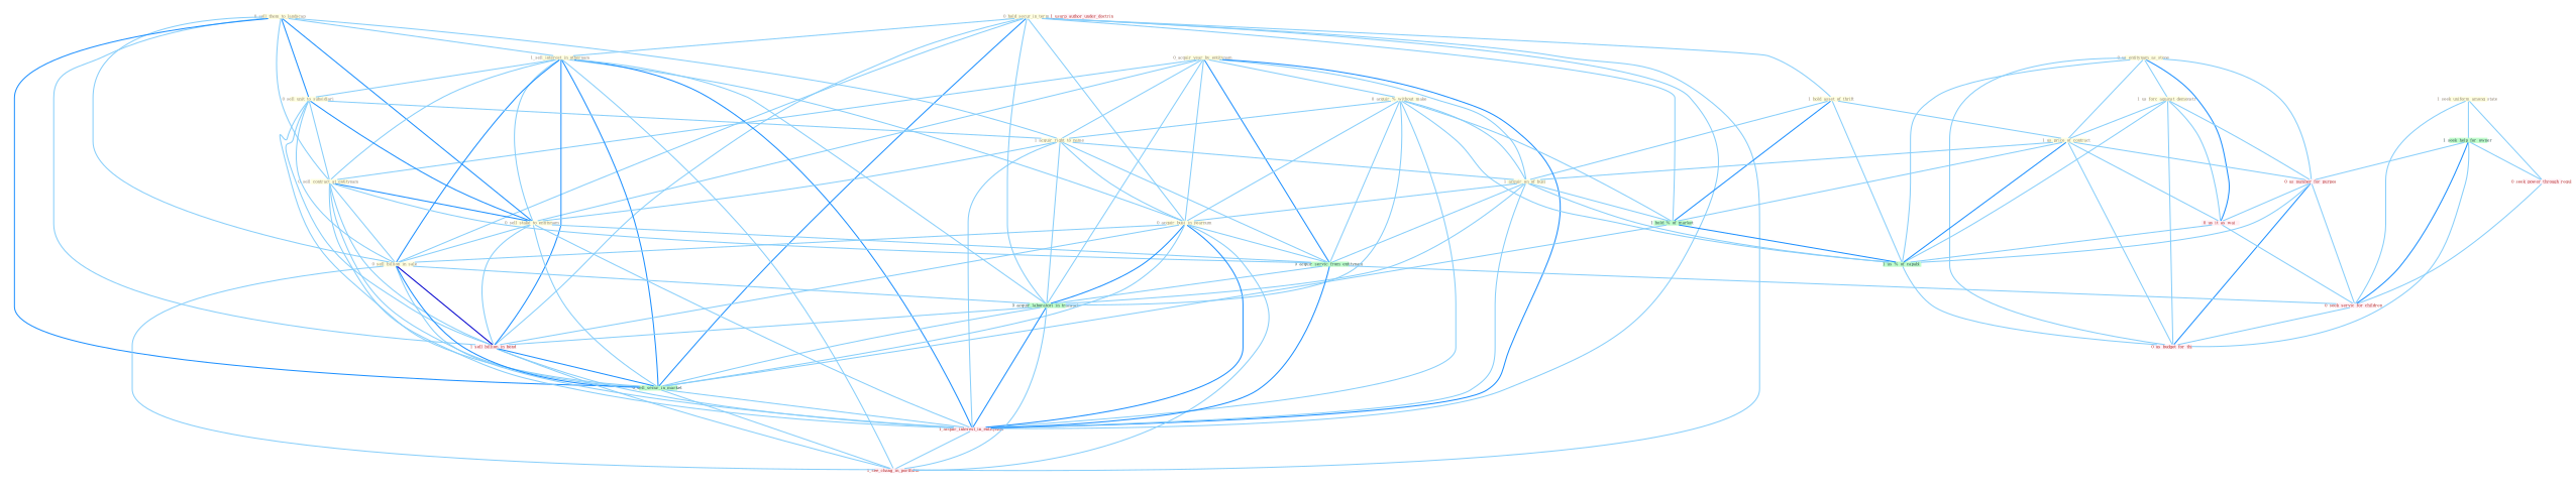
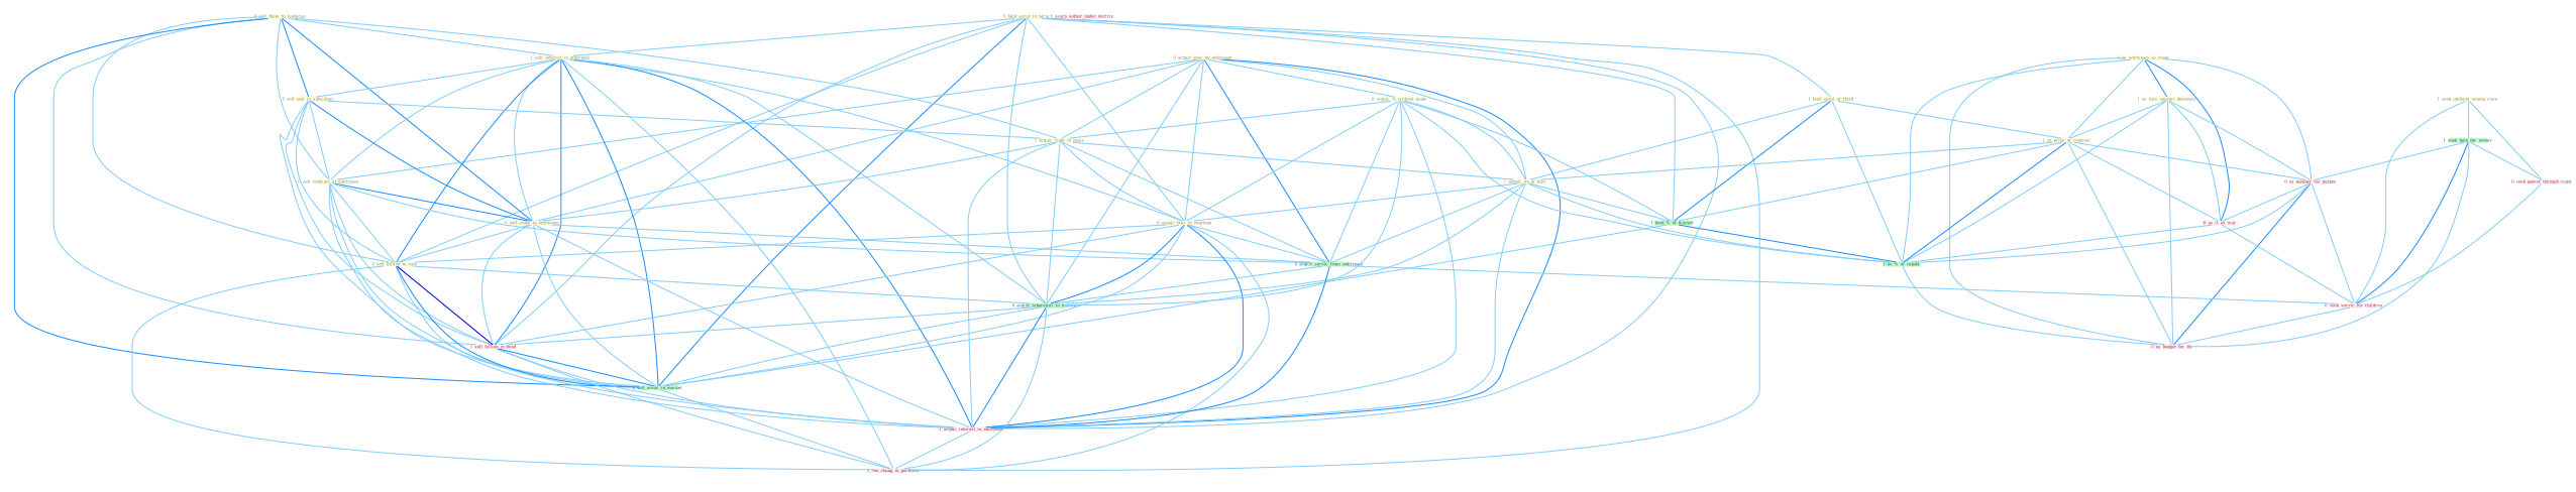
  graph {
    node [color="#ffffe0" fixedsize=true fontcolor="#8b7d6b" fontsize=4 shape=polygon style=filled]
    edge [color="#87cefa" w=1]
    "0_us_entitynam_as_stone " [height=.06 width=.5]
    "0_hold_secur_in_term " [height=.06 width=.5]
    "0_sell_them_to_landscap " [height=.06 width=.5]
    "1_hold_asset_of_thrift " [height=.06 width=.5]
    "1_us_forc_against_demonstr " [height=.06 width=.5]
    "0_acquir_year_by_entitynam " [height=.06 width=.5]
    "0_acquir_%_without_make " [height=.06 width=.5]
    "1_sell_interest_in_othernum " [height=.06 width=.5]
    "0_sell_unit_to_subsidiari " [height=.06 width=.5]
    "1_us_price_of_contract " [height=.06 width=.5]
    "0_sell_contract_at_entitynam " [height=.06 width=.5]
    "1_seek_uniform_among_state " [height=.06 width=.5]
    "1_acquir_right_to_name " [height=.06 width=.5]
    "0_sell_stake_to_entitynam " [height=.06 width=.5]
    "1_acquir_on_of_busi " [height=.06 width=.5]
    "0_acquir_busi_in_yearnum " [height=.06 width=.5]
    "0_sell_billion_in_sale " [height=.06 width=.5]
    "0_seek_power_through_regul " [color="#fff0f5" fontcolor="#b22222" height=.06 width=.5]
    "0_us_number_for_purpos " [color="#fff0f5" fontcolor="#b22222" height=.06 width=.5]
    "1_sell_billion_in_bond " [color="#fff0f5" fontcolor="#b22222" height=.06 width=.5]
    "0_us_it_as_wai " [color="#fff0f5" fontcolor="#b22222" height=.06 width=.5]
    "1_usurp_author_under_doctrin " [color="#fff0f5" fontcolor="#b22222" height=.06 width=.5]
    "1_acquir_interest_in_entitynam " [color="#fff0f5" fontcolor="#b22222" height=.06 width=.5]
    "0_seek_servic_for_children " [color="#fff0f5" fontcolor="#b22222" height=.06 width=.5]
    "1_see_chang_in_portfolio " [color="#fff0f5" fontcolor="#b22222" height=.06 width=.5]
    "0_us_budget_for_thi " [color="#fff0f5" fontcolor="#b22222" height=.06 width=.5]
    "1_us_%_of_capabl " [color="#BDFCC9" fontcolor="#2f4f4f" height=.06 width=.5]
    "1_hold_%_of_market " [color="#BDFCC9" fontcolor="#2f4f4f" height=.06 width=.5]
    "0_acquir_laboratori_in_transact " [color="#BDFCC9" fontcolor="#2f4f4f" height=.06 width=.5]
    "0_sell_secur_in_market " [color="#BDFCC9" fontcolor="#2f4f4f" height=.06 width=.5]
    "0_acquir_servic_from_entitynam " [color="#BDFCC9" fontcolor="#2f4f4f" height=.06 width=.5]
    "1_seek_help_for_owner " [color="#BDFCC9" fontcolor="#2f4f4f" height=.06 width=.5]
    subgraph sub_1 {
      "0_us_entitynam_as_stone "
      "0_hold_secur_in_term "
      "0_sell_them_to_landscap "
      "1_hold_asset_of_thrift "
      "1_us_forc_against_demonstr "
      "0_acquir_year_by_entitynam "
      "0_acquir_%_without_make "
      "1_sell_interest_in_othernum "
      "0_sell_unit_to_subsidiari "
      "1_us_price_of_contract "
      "0_sell_contract_at_entitynam "
      "1_seek_uniform_among_state "
      "1_acquir_right_to_name "
      "0_sell_stake_to_entitynam "
      "1_acquir_on_of_busi "
      "0_acquir_busi_in_yearnum "
      "0_sell_billion_in_sale "
    }
    subgraph sub_2 {
      "0_seek_power_through_regul "
      "0_us_number_for_purpos "
      "1_sell_billion_in_bond "
      "0_us_it_as_wai "
      "1_usurp_author_under_doctrin "
      "1_acquir_interest_in_entitynam "
      "0_seek_servic_for_children "
      "1_see_chang_in_portfolio "
      "0_us_budget_for_thi "
    }
-   "0_us_entitynam_as_stone " -- "1_us_forc_against_demonstr "
+   "0_us_entitynam_as_stone " -- "1_us_forc_against_demonstr " [color="#1e90ff"]
    "0_us_entitynam_as_stone " -- "1_us_price_of_contract "
    "0_us_entitynam_as_stone " -- "0_us_number_for_purpos "
    "0_us_entitynam_as_stone " -- "0_us_it_as_wai " [color="#1e90ff" w=2]
    "0_us_entitynam_as_stone " -- "0_us_budget_for_thi "
    "0_us_entitynam_as_stone " -- "1_us_%_of_capabl "
    "0_hold_secur_in_term " -- "1_hold_asset_of_thrift "
    "0_hold_secur_in_term " -- "1_sell_interest_in_othernum "
    "0_hold_secur_in_term " -- "0_acquir_busi_in_yearnum "
    "0_hold_secur_in_term " -- "0_sell_billion_in_sale "
    "0_hold_secur_in_term " -- "1_sell_billion_in_bond "
    "0_hold_secur_in_term " -- "1_acquir_interest_in_entitynam "
    "0_hold_secur_in_term " -- "1_see_chang_in_portfolio "
    "0_hold_secur_in_term " -- "1_hold_%_of_market "
    "0_hold_secur_in_term " -- "0_acquir_laboratori_in_transact "
    "0_hold_secur_in_term " -- "0_sell_secur_in_market " [color="#1e90ff" w=2]
    "0_sell_them_to_landscap " -- "1_sell_interest_in_othernum "
    "0_sell_them_to_landscap " -- "0_sell_unit_to_subsidiari " [color="#1e90ff" w=2]
    "0_sell_them_to_landscap " -- "0_sell_contract_at_entitynam "
    "0_sell_them_to_landscap " -- "1_acquir_right_to_name "
    "0_sell_them_to_landscap " -- "0_sell_stake_to_entitynam " [color="#1e90ff" w=2]
    "0_sell_them_to_landscap " -- "0_sell_billion_in_sale "
    "0_sell_them_to_landscap " -- "1_sell_billion_in_bond "
    "0_sell_them_to_landscap " -- "0_sell_secur_in_market " [color="#1e90ff"]
    "1_hold_asset_of_thrift " -- "1_us_price_of_contract "
    "1_hold_asset_of_thrift " -- "1_acquir_on_of_busi "
    "1_hold_asset_of_thrift " -- "1_us_%_of_capabl "
    "1_hold_asset_of_thrift " -- "1_hold_%_of_market " [color="#1e90ff" w=2]
    "1_us_forc_against_demonstr " -- "1_us_price_of_contract "
    "1_us_forc_against_demonstr " -- "0_us_number_for_purpos "
    "1_us_forc_against_demonstr " -- "0_us_it_as_wai "
    "1_us_forc_against_demonstr " -- "0_us_budget_for_thi "
    "1_us_forc_against_demonstr " -- "1_us_%_of_capabl "
    "0_acquir_year_by_entitynam " -- "0_acquir_%_without_make "
    "0_acquir_year_by_entitynam " -- "0_sell_contract_at_entitynam "
    "0_acquir_year_by_entitynam " -- "1_acquir_right_to_name "
    "0_acquir_year_by_entitynam " -- "0_sell_stake_to_entitynam "
    "0_acquir_year_by_entitynam " -- "1_acquir_on_of_busi "
    "0_acquir_year_by_entitynam " -- "0_acquir_busi_in_yearnum "
    "0_acquir_year_by_entitynam " -- "1_acquir_interest_in_entitynam " [color="#1e90ff" w=2]
    "0_acquir_year_by_entitynam " -- "0_acquir_laboratori_in_transact "
    "0_acquir_year_by_entitynam " -- "0_acquir_servic_from_entitynam " [color="#1e90ff" w=2]
    "0_acquir_%_without_make " -- "1_acquir_right_to_name "
    "0_acquir_%_without_make " -- "1_acquir_on_of_busi "
    "0_acquir_%_without_make " -- "0_acquir_busi_in_yearnum "
    "0_acquir_%_without_make " -- "1_acquir_interest_in_entitynam "
    "0_acquir_%_without_make " -- "1_us_%_of_capabl "
    "0_acquir_%_without_make " -- "1_hold_%_of_market "
    "0_acquir_%_without_make " -- "0_acquir_laboratori_in_transact "
    "0_acquir_%_without_make " -- "0_acquir_servic_from_entitynam "
    "1_sell_interest_in_othernum " -- "0_sell_unit_to_subsidiari "
    "1_sell_interest_in_othernum " -- "0_sell_contract_at_entitynam "
    "1_sell_interest_in_othernum " -- "0_sell_stake_to_entitynam "
    "1_sell_interest_in_othernum " -- "0_acquir_busi_in_yearnum "
    "1_sell_interest_in_othernum " -- "0_sell_billion_in_sale " [color="#1e90ff" w=2]
    "1_sell_interest_in_othernum " -- "1_sell_billion_in_bond " [color="#1e90ff" w=2]
    "1_sell_interest_in_othernum " -- "1_acquir_interest_in_entitynam " [color="#1e90ff" w=2]
    "1_sell_interest_in_othernum " -- "1_see_chang_in_portfolio "
    "1_sell_interest_in_othernum " -- "0_acquir_laboratori_in_transact "
    "1_sell_interest_in_othernum " -- "0_sell_secur_in_market " [color="#1e90ff" w=2]
    "0_sell_unit_to_subsidiari " -- "0_sell_contract_at_entitynam "
    "0_sell_unit_to_subsidiari " -- "1_acquir_right_to_name "
    "0_sell_unit_to_subsidiari " -- "0_sell_stake_to_entitynam " [color="#1e90ff" w=2]
    "0_sell_unit_to_subsidiari " -- "0_sell_billion_in_sale "
    "0_sell_unit_to_subsidiari " -- "1_sell_billion_in_bond "
    "0_sell_unit_to_subsidiari " -- "0_sell_secur_in_market "
    "1_us_price_of_contract " -- "1_acquir_on_of_busi "
    "1_us_price_of_contract " -- "0_us_number_for_purpos "
    "1_us_price_of_contract " -- "0_us_it_as_wai "
    "1_us_price_of_contract " -- "0_us_budget_for_thi "
    "1_us_price_of_contract " -- "1_us_%_of_capabl " [color="#1e90ff" w=2]
    "1_us_price_of_contract " -- "1_hold_%_of_market "
    "0_sell_contract_at_entitynam " -- "0_sell_stake_to_entitynam " [color="#1e90ff" w=2]
    "0_sell_contract_at_entitynam " -- "0_sell_billion_in_sale "
    "0_sell_contract_at_entitynam " -- "1_sell_billion_in_bond "
    "0_sell_contract_at_entitynam " -- "1_acquir_interest_in_entitynam "
    "0_sell_contract_at_entitynam " -- "0_sell_secur_in_market "
    "0_sell_contract_at_entitynam " -- "0_acquir_servic_from_entitynam "
    "1_seek_uniform_among_state " -- "0_seek_power_through_regul "
    "1_seek_uniform_among_state " -- "0_seek_servic_for_children "
    "1_seek_uniform_among_state " -- "1_seek_help_for_owner "
    "1_acquir_right_to_name " -- "0_sell_stake_to_entitynam "
    "1_acquir_right_to_name " -- "1_acquir_on_of_busi "
    "1_acquir_right_to_name " -- "0_acquir_busi_in_yearnum "
    "1_acquir_right_to_name " -- "1_acquir_interest_in_entitynam "
    "1_acquir_right_to_name " -- "0_acquir_laboratori_in_transact "
    "1_acquir_right_to_name " -- "0_acquir_servic_from_entitynam "
    "0_sell_stake_to_entitynam " -- "0_sell_billion_in_sale "
    "0_sell_stake_to_entitynam " -- "1_sell_billion_in_bond "
    "0_sell_stake_to_entitynam " -- "1_acquir_interest_in_entitynam "
    "0_sell_stake_to_entitynam " -- "0_sell_secur_in_market "
    "0_sell_stake_to_entitynam " -- "0_acquir_servic_from_entitynam "
    "1_acquir_on_of_busi " -- "0_acquir_busi_in_yearnum "
    "1_acquir_on_of_busi " -- "1_acquir_interest_in_entitynam "
    "1_acquir_on_of_busi " -- "1_us_%_of_capabl "
    "1_acquir_on_of_busi " -- "1_hold_%_of_market "
    "1_acquir_on_of_busi " -- "0_acquir_laboratori_in_transact "
    "1_acquir_on_of_busi " -- "0_acquir_servic_from_entitynam "
    "0_acquir_busi_in_yearnum " -- "0_sell_billion_in_sale "
    "0_acquir_busi_in_yearnum " -- "1_sell_billion_in_bond "
    "0_acquir_busi_in_yearnum " -- "1_acquir_interest_in_entitynam " [color="#1e90ff" w=2]
    "0_acquir_busi_in_yearnum " -- "1_see_chang_in_portfolio "
    "0_acquir_busi_in_yearnum " -- "0_acquir_laboratori_in_transact " [color="#1e90ff" w=2]
    "0_acquir_busi_in_yearnum " -- "0_sell_secur_in_market "
    "0_acquir_busi_in_yearnum " -- "0_acquir_servic_from_entitynam "
    "0_sell_billion_in_sale " -- "1_sell_billion_in_bond " [color="#0000cd" w=3]
    "0_sell_billion_in_sale " -- "1_acquir_interest_in_entitynam "
    "0_sell_billion_in_sale " -- "1_see_chang_in_portfolio "
    "0_sell_billion_in_sale " -- "0_acquir_laboratori_in_transact "
    "0_sell_billion_in_sale " -- "0_sell_secur_in_market " [color="#1e90ff" w=2]
    "0_seek_power_through_regul " -- "0_seek_servic_for_children "
    "0_us_number_for_purpos " -- "0_us_it_as_wai "
    "0_us_number_for_purpos " -- "0_seek_servic_for_children "
    "0_us_number_for_purpos " -- "0_us_budget_for_thi " [color="#1e90ff" w=2]
    "0_us_number_for_purpos " -- "1_us_%_of_capabl "
    "1_sell_billion_in_bond " -- "1_acquir_interest_in_entitynam "
    "1_sell_billion_in_bond " -- "1_see_chang_in_portfolio "
    "1_sell_billion_in_bond " -- "0_sell_secur_in_market " [color="#1e90ff" w=2]
    "0_us_it_as_wai " -- "0_seek_servic_for_children "
    "0_us_it_as_wai " -- "1_us_%_of_capabl "
    "1_acquir_interest_in_entitynam " -- "1_see_chang_in_portfolio "
    "0_seek_servic_for_children " -- "0_us_budget_for_thi "
    "1_us_%_of_capabl " -- "0_us_budget_for_thi "
    "1_hold_%_of_market " -- "1_us_%_of_capabl " [color="#1e90ff" w=2]
    "1_hold_%_of_market " -- "0_sell_secur_in_market "
    "0_acquir_laboratori_in_transact " -- "1_sell_billion_in_bond "
    "0_acquir_laboratori_in_transact " -- "1_acquir_interest_in_entitynam " [color="#1e90ff" w=2]
    "0_acquir_laboratori_in_transact " -- "1_see_chang_in_portfolio "
    "0_acquir_laboratori_in_transact " -- "0_sell_secur_in_market "
-   "0_sell_secur_in_market " -- "1_acquir_interest_in_entitynam "
    "0_sell_secur_in_market " -- "1_see_chang_in_portfolio "
    "0_acquir_servic_from_entitynam " -- "1_acquir_interest_in_entitynam " [color="#1e90ff" w=2]
    "0_acquir_servic_from_entitynam " -- "0_seek_servic_for_children "
    "0_acquir_servic_from_entitynam " -- "0_acquir_laboratori_in_transact "
    "1_seek_help_for_owner " -- "0_seek_power_through_regul "
    "1_seek_help_for_owner " -- "0_us_number_for_purpos "
    "1_seek_help_for_owner " -- "0_seek_servic_for_children " [color="#1e90ff" w=2]
    "1_seek_help_for_owner " -- "0_us_budget_for_thi "
  }
